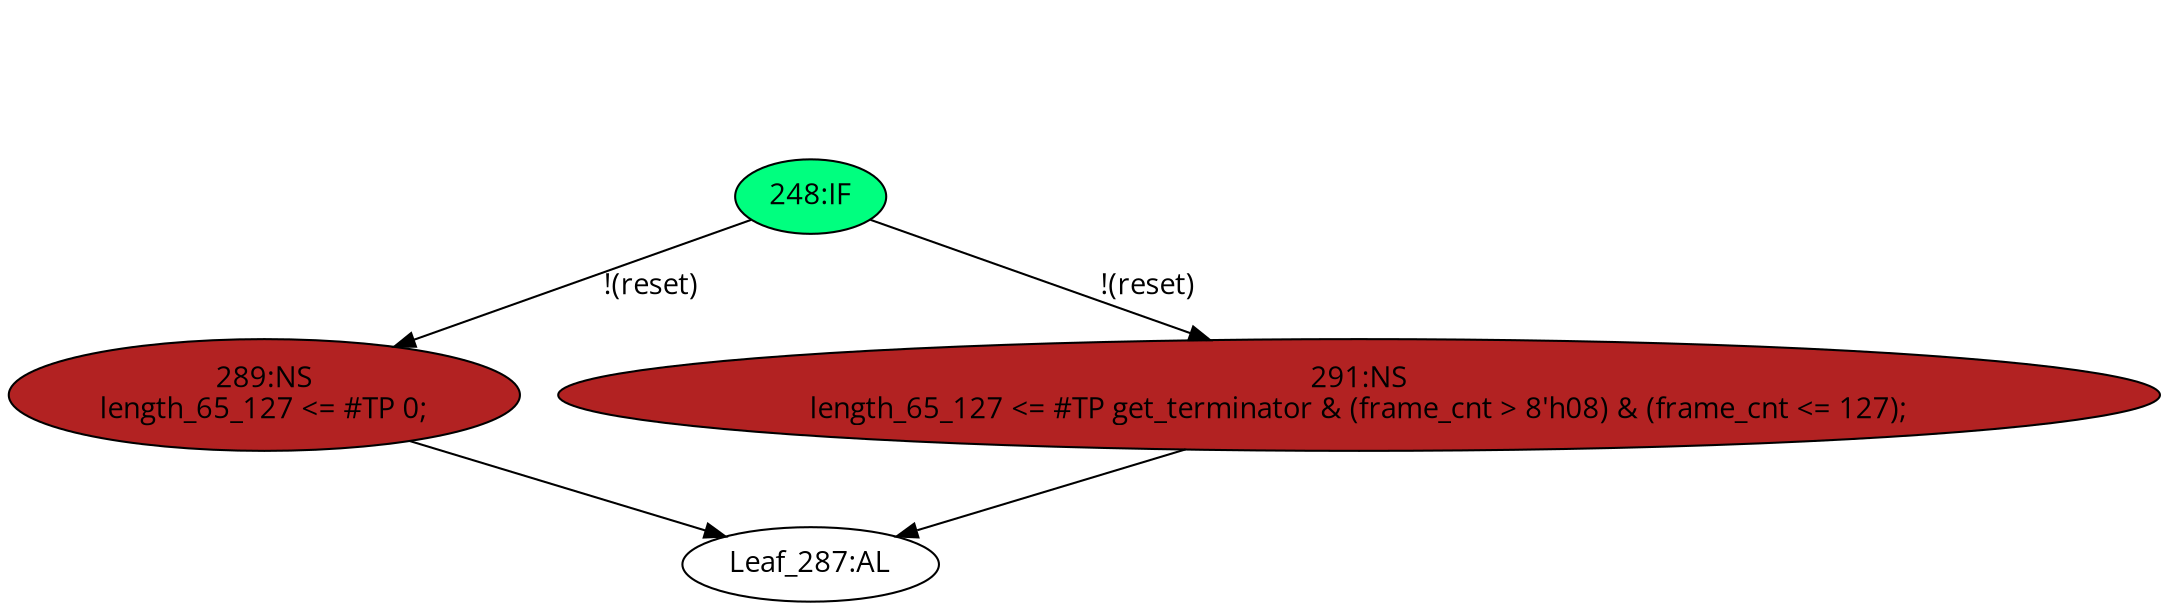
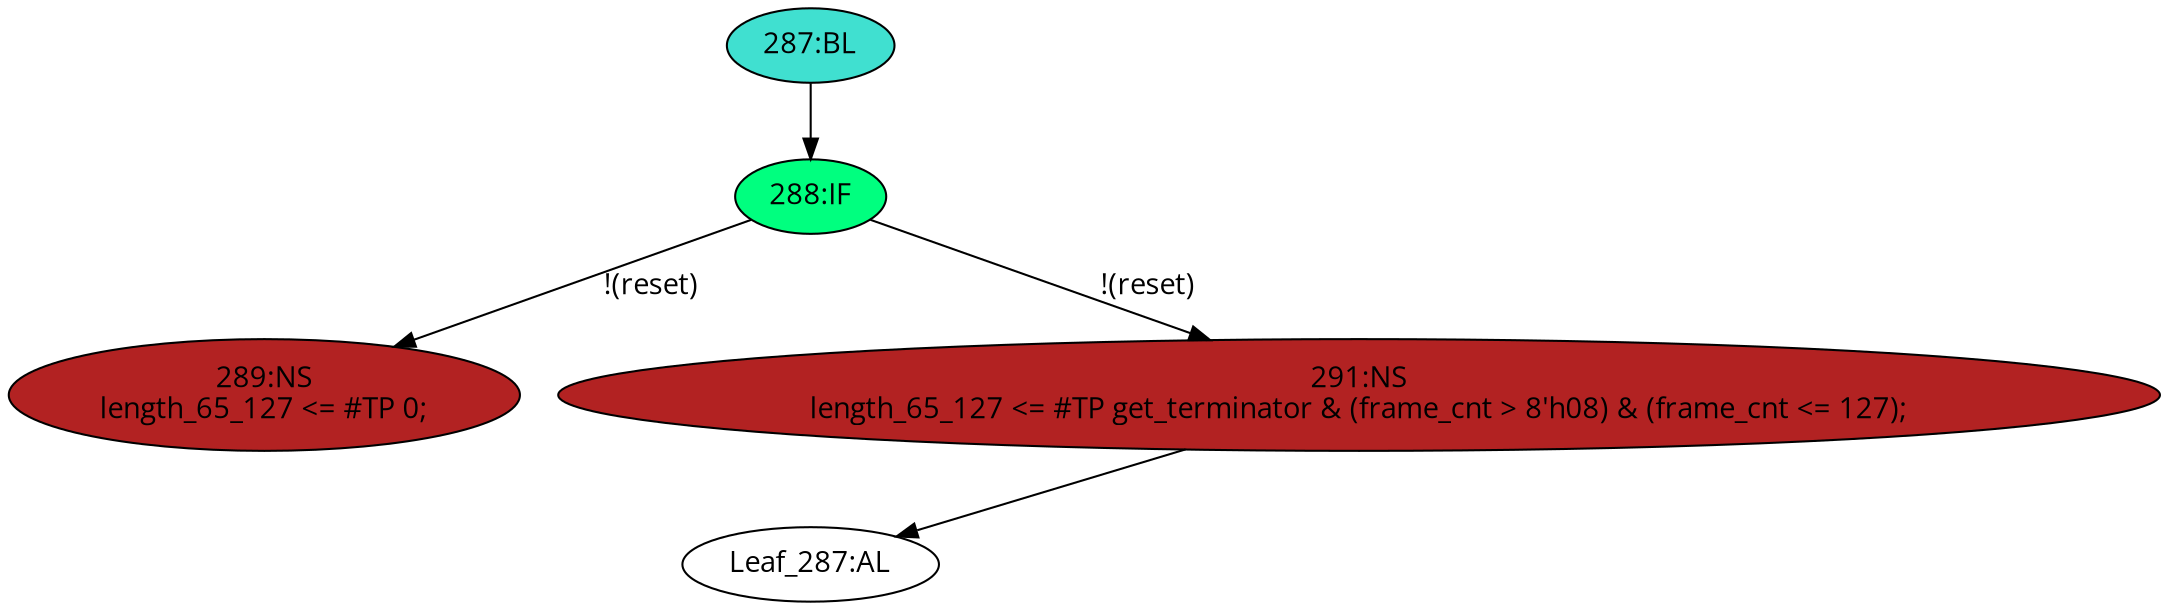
  strict digraph {
    fontname="Open Sans"
    node [fillcolor=firebrick fontname="Open Sans" statements="[]" style=filled typ=NonblockingSubstitution]
    edge [cond="[]" fontname="Open Sans" lineno=None]
    n1 [ast="<pyverilog.vparser.ast.NonblockingSubstitution object at 0x7efef253b510>" label="289:NS\nlength_65_127 <= #TP 0;" statements="[<pyverilog.vparser.ast.NonblockingSubstitution object at 0x7efef253b510>]"]
    n2 [def_var="['length_65_127']" label="Leaf_287:AL" fillcolor="" statements="" style="" typ=""]
-   n4 [ast="<pyverilog.vparser.ast.IfStatement object at 0x7efef2540390>" fillcolor=springgreen label="248:IF" typ=IfStatement]
+   n3 [ast="<pyverilog.vparser.ast.Block object at 0x7efef2540350>" fillcolor=turquoise label="287:BL" typ=Block]
+   n4 [ast="<pyverilog.vparser.ast.IfStatement object at 0x7efef2540390>" fillcolor=springgreen label="288:IF" typ=IfStatement]
    n5 [ast="<pyverilog.vparser.ast.NonblockingSubstitution object at 0x7efef2540410>" label="291:NS\nlength_65_127 <= #TP get_terminator & (frame_cnt > 8'h08) & (frame_cnt <= 127);" statements="[<pyverilog.vparser.ast.NonblockingSubstitution object at 0x7efef2540410>]"]
-   n1 -> n2
+   n3 -> n4
    n4 -> n1 [cond="['reset']" label="!(reset)" lineno=288]
    n4 -> n5 [cond="['reset']" label="!(reset)" lineno=288]
    n5 -> n2
  }
